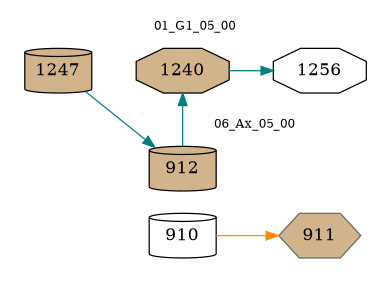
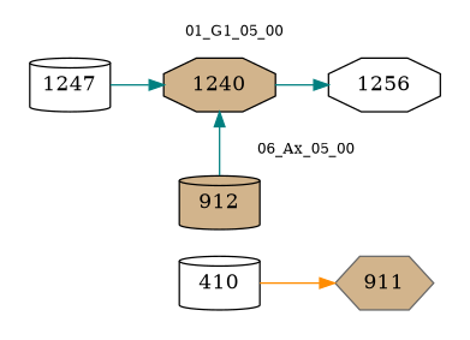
  digraph {
    rankdir=LR
    node [color=black fillcolor=tan shape=cylinder style=filled]
    edge [color=teal]
    n1 [label=912]
-   n2 [fillcolor=white label=910]
+   n2 [fillcolor=white label=410]
    n3 [color=gray40 label=911 shape=hexagon]
-   n4 [label=1247]
+   n4 [fillcolor=white label=1247]
    n5 [label=1240 shape=octagon]
    n6 [fillcolor=white label=1256 shape=octagon]
    subgraph cluster_1 {
      color=white
      fontsize=10
      label="06_Ax_05_00"
      n1
      n2
      n3
    }
    subgraph cluster_2 {
      color=white
      fontsize=10
      label="01_G1_05_00"
      n4
      n5
      n6
    }
    n1 -> n5
    n2 -> n3 [color=darkorange]
-   n4 -> n1
+   n4 -> n5
    n5 -> n6
  }
